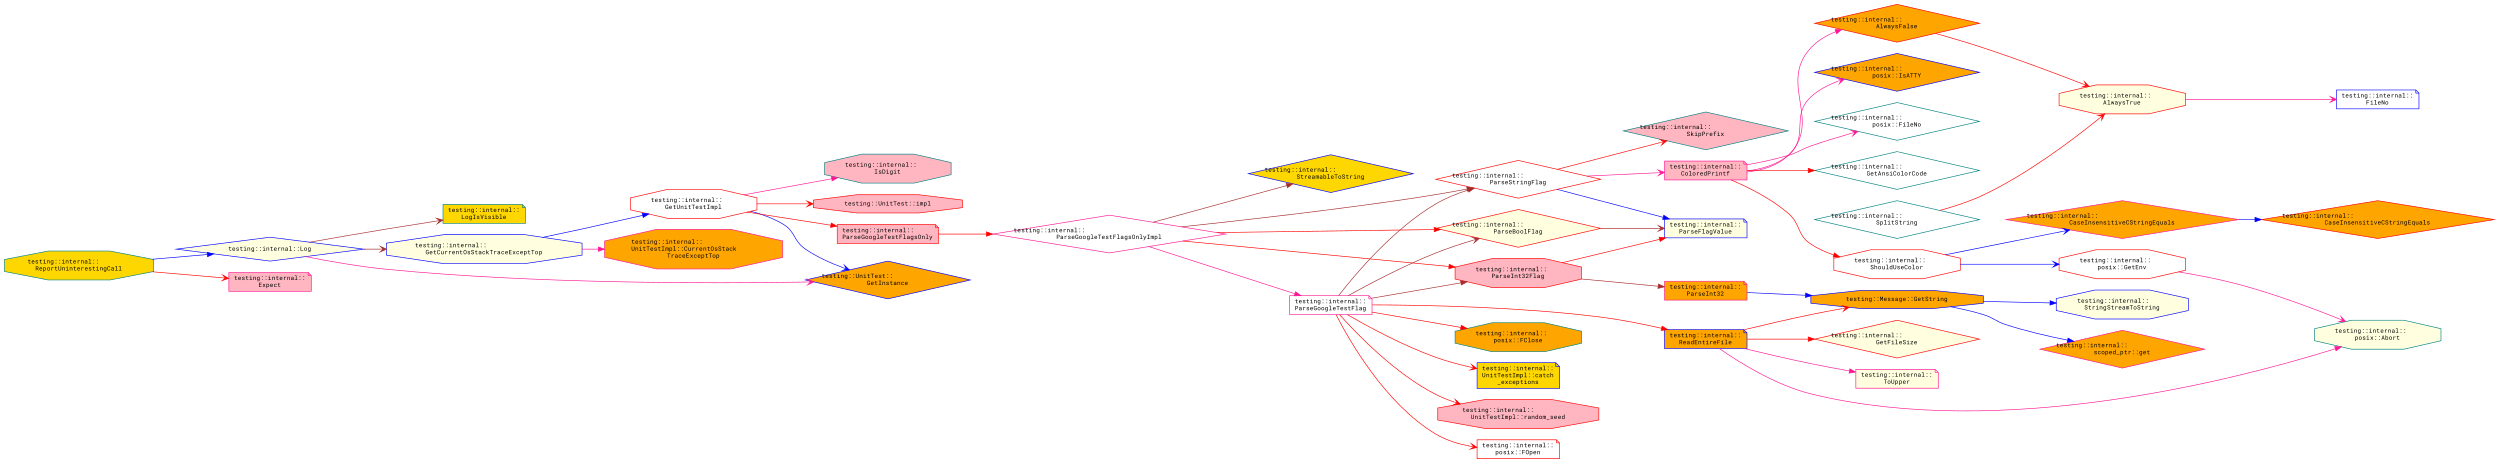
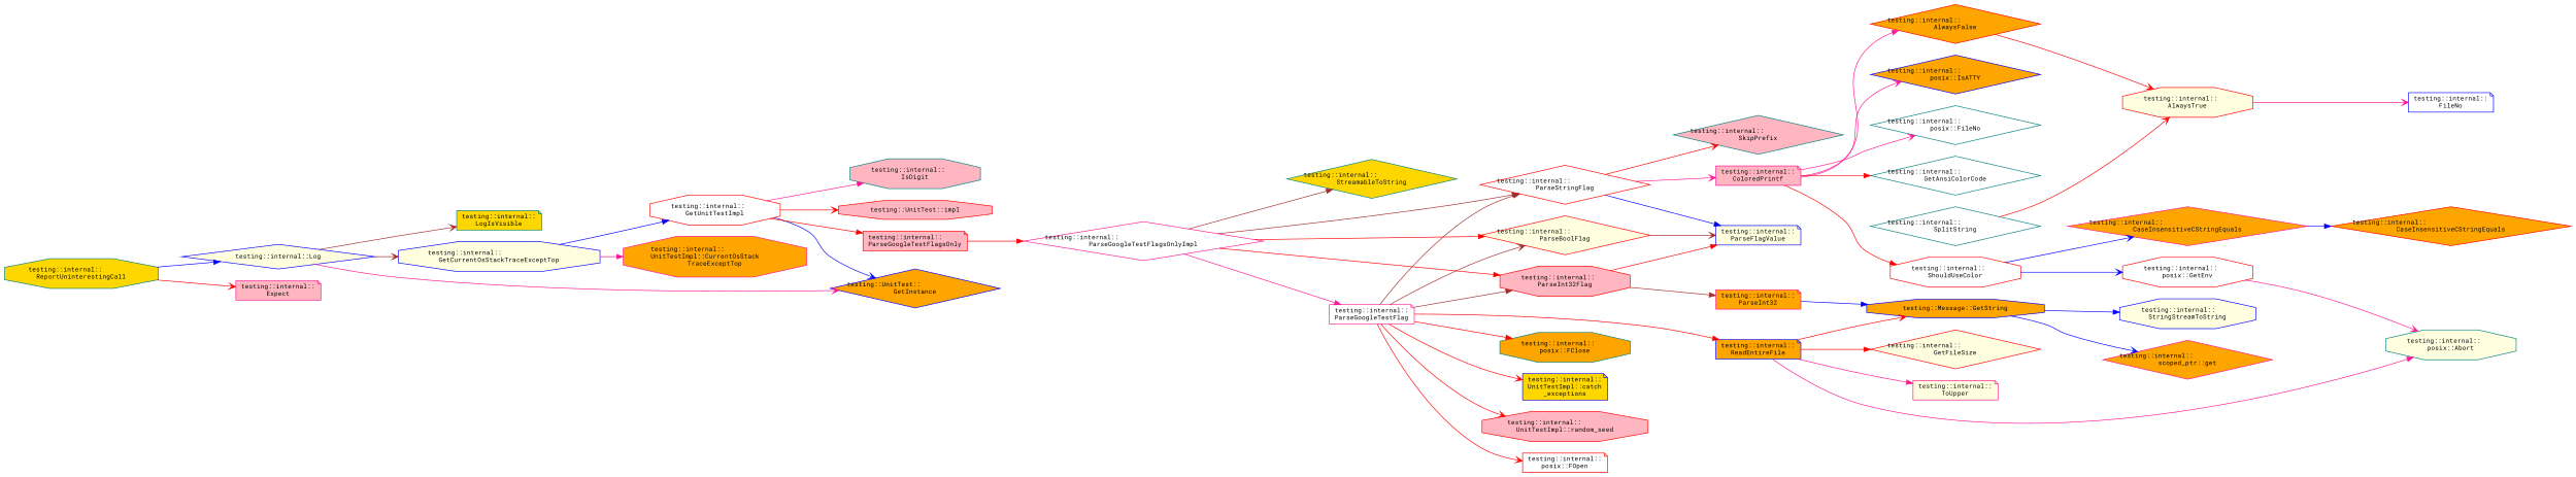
  digraph {
    fontname="Roboto Mono"
    rankdir=LR
    node [color=red fillcolor=orange fontname="Roboto Mono" fontsize=10 shape=diamond style=filled]
    edge [arrowhead=normal color=red fontname="Roboto Mono" fontsize=10 labelfontname=Helvetica labelfontsize=10 style=solid]
    n1 [color=teal fillcolor=gold fontcolor=black height=0.2 label="testing::internal::\lReportUninterestingCall" shape=octagon width=0.4]
    n2 [color=blue fillcolor=lightyellow height=0.2 label="testing::internal::Log" width=0.4]
    n3 [color=deeppink fillcolor=lightpink height=0.2 label="testing::internal::\lExpect" shape=note width=0.4]
    n4 [color=teal fillcolor=gold height=0.2 label="testing::internal::\lLogIsVisible" shape=note width=0.4]
    n5 [color=blue fillcolor=lightyellow height=0.2 label="testing::internal::\lGetCurrentOsStackTraceExceptTop" shape=octagon width=0.4]
    n6 [color=blue height=0.2 label="testing::UnitTest::\lGetInstance" width=0.4]
    n7 [fillcolor=white height=0.2 label="testing::internal::\lGetUnitTestImpl" shape=octagon width=0.4]
    n8 [color=deeppink height=0.2 label="testing::internal::\lUnitTestImpl::CurrentOsStack\lTraceExceptTop" shape=octagon width=0.4]
    n9 [fillcolor=lightpink height=0.2 label="testing::UnitTest::impl" shape=octagon width=0.4]
    n10 [fillcolor=lightpink height=0.2 label="testing::internal::\lParseGoogleTestFlagsOnly" shape=note width=0.4]
    n11 [color=teal fillcolor=lightpink height=0.2 label="testing::internal::\lIsDigit" shape=octagon width=0.4]
    n12 [color=deeppink fillcolor=white height=0.2 label="testing::internal::\lParseGoogleTestFlagsOnlyImpl" width=0.4]
-   n13 [color=blue fillcolor=gold height=0.2 label="testing::internal::\lStreamableToString" width=0.4]
+   n13 [color=teal fillcolor=gold height=0.2 label="testing::internal::\lStreamableToString" width=0.4]
    n14 [fillcolor=lightyellow height=0.2 label="testing::internal::\lParseBoolFlag" width=0.4]
    n15 [fillcolor=lightpink height=0.2 label="testing::internal::\lParseInt32Flag" shape=octagon width=0.4]
    n16 [fillcolor=white height=0.2 label="testing::internal::\lParseStringFlag" width=0.4]
    n17 [color=deeppink fillcolor=white height=0.2 label="testing::internal::\lParseGoogleTestFlag" shape=note width=0.4]
    n18 [color=blue fillcolor=lightyellow height=0.2 label="testing::internal::\lParseFlagValue" shape=note width=0.4]
    n19 [color=deeppink height=0.2 label="testing::internal::\lParseInt32" shape=note width=0.4]
    n20 [color=teal fillcolor=lightpink height=0.2 label="testing::internal::\lSkipPrefix" width=0.4]
    n21 [color=deeppink fillcolor=lightpink height=0.2 label="testing::internal::\lColoredPrintf" shape=note width=0.4]
    n22 [color=blue fillcolor=gold height=0.2 label="testing::internal::\lUnitTestImpl::catch\l_exceptions" shape=note width=0.4]
    n23 [fillcolor=lightpink height=0.2 label="testing::internal::\lUnitTestImpl::random_seed" shape=octagon width=0.4]
    n24 [fillcolor=white height=0.2 label="testing::internal::\lposix::FOpen" shape=note width=0.4]
    n25 [color=blue height=0.2 label="testing::internal::\lReadEntireFile" shape=note width=0.4]
    n26 [color=teal height=0.2 label="testing::internal::\lposix::FClose" shape=octagon width=0.4]
    n27 [color=blue height=0.2 label="testing::Message::GetString" shape=octagon width=0.4]
    n28 [color=blue fillcolor=lightyellow height=0.2 label="testing::internal::\lStringStreamToString" shape=octagon width=0.4]
    n29 [color=deeppink height=0.2 label="testing::internal::\lscoped_ptr::get" width=0.4]
    n30 [height=0.2 label="testing::internal::\lAlwaysFalse" width=0.4]
    n31 [fillcolor=white height=0.2 label="testing::internal::\lShouldUseColor" shape=octagon width=0.4]
    n32 [color=blue height=0.2 label="testing::internal::\lposix::IsATTY" width=0.4]
    n33 [color=teal fillcolor=white height=0.2 label="testing::internal::\lposix::FileNo" width=0.4]
    n34 [color=teal fillcolor=white height=0.2 label="testing::internal::\lGetAnsiColorCode" width=0.4]
    n35 [fillcolor=lightyellow height=0.2 label="testing::internal::\lAlwaysTrue" shape=octagon width=0.4]
    n36 [color=deeppink height=0.2 label="testing::internal::\lCaseInsensitiveCStringEquals" width=0.4]
    n37 [fillcolor=white height=0.2 label="testing::internal::\lposix::GetEnv" shape=octagon width=0.4]
    n38 [color=blue fillcolor=white height=0.2 label="testing::internal::\lFileNo" shape=note width=0.4]
    n39 [height=0.2 label="testing::internal::\lCaseInsensitiveCStringEquals" width=0.4]
    n40 [color=teal fillcolor=lightyellow height=0.2 label="testing::internal::\lposix::Abort" shape=octagon width=0.4]
    n41 [fillcolor=lightyellow height=0.2 label="testing::internal::\lGetFileSize" width=0.4]
    n42 [color=deeppink fillcolor=lightyellow height=0.2 label="testing::internal::\lToUpper" shape=note width=0.4]
    n43 [color=teal fillcolor=white height=0.2 label="testing::internal::\lSplitString" width=0.4]
    n1 -> n2 [color=blue]
    n1 -> n3 [arrowhead=vee]
    n2 -> n4 [arrowhead=vee color=brown]
    n2 -> n5 [arrowhead=vee color=brown]
    n2 -> n6 [arrowhead=vee color=deeppink]
    n5 -> n7 [color=blue]
    n5 -> n8 [color=deeppink]
    n7 -> n6 [arrowhead=vee color=blue]
    n7 -> n9 [arrowhead=vee]
    n7 -> n10
    n7 -> n11 [color=deeppink]
    n10 -> n12
    n12 -> n13 [color=brown]
    n12 -> n14
    n12 -> n15
    n12 -> n16 [color=brown]
    n12 -> n17 [color=deeppink]
    n14 -> n18 [arrowhead=vee color=brown]
    n15 -> n18
    n15 -> n19 [color=brown]
    n16 -> n18 [color=blue]
    n16 -> n20 [arrowhead=vee]
    n16 -> n21 [arrowhead=vee color=deeppink]
    n17 -> n14 [arrowhead=vee color=brown]
    n17 -> n15 [color=brown]
    n17 -> n16 [color=brown]
    n17 -> n22 [arrowhead=vee]
    n17 -> n23 [arrowhead=vee]
    n17 -> n24 [arrowhead=vee]
    n17 -> n25
    n17 -> n26
    n19 -> n27 [color=blue]
    n21 -> n30 [color=deeppink]
    n21 -> n31
    n21 -> n32 [arrowhead=vee color=deeppink]
    n21 -> n33 [arrowhead=vee color=deeppink]
    n21 -> n34
    n25 -> n27 [arrowhead=vee]
    n25 -> n40 [color=deeppink]
    n25 -> n41
    n25 -> n42 [color=deeppink]
    n27 -> n28 [color=blue]
-   n27 -> n29 [color=blue]
+   n27 -> n29 [arrowhead=vee color=blue]
    n30 -> n35 [arrowhead=vee]
    n31 -> n36 [arrowhead=vee color=blue]
    n31 -> n37 [arrowhead=vee color=blue]
    n35 -> n38 [arrowhead=vee color=deeppink]
    n36 -> n39 [color=blue]
    n37 -> n40 [arrowhead=vee color=deeppink]
    n43 -> n35 [arrowhead=vee]
  }
